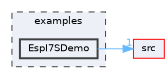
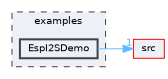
  digraph {
    compound=true
    rankdir=LR
    node [fillcolor="#edf0f7" fontname=Helvetica fontsize=10 shape=box]
-   n1 [color=grey25 height=0.2 label=EspI7SDemo style="filled,bold" width=0.4]
+   n1 [color=grey25 height=0.2 label=EspI2SDemo style="filled,bold" width=0.4]
    n2 [color=red height=0.2 label=src style=filled width=0.4]
    subgraph cluster_1 {
      bgcolor="#edf0f7"
      fontname=Helvetica
      fontsize=10
      label=examples
      pencolor=grey25
      style="filled,dashed"
      n1
    }
    n1 -> n2 [color=steelblue1 fontcolor=steelblue1 fontname=Helvetica fontsize=10 headlabel=1 labeldistance=1.5 labelfontname=Helvetica labelfontsize=10]
  }
